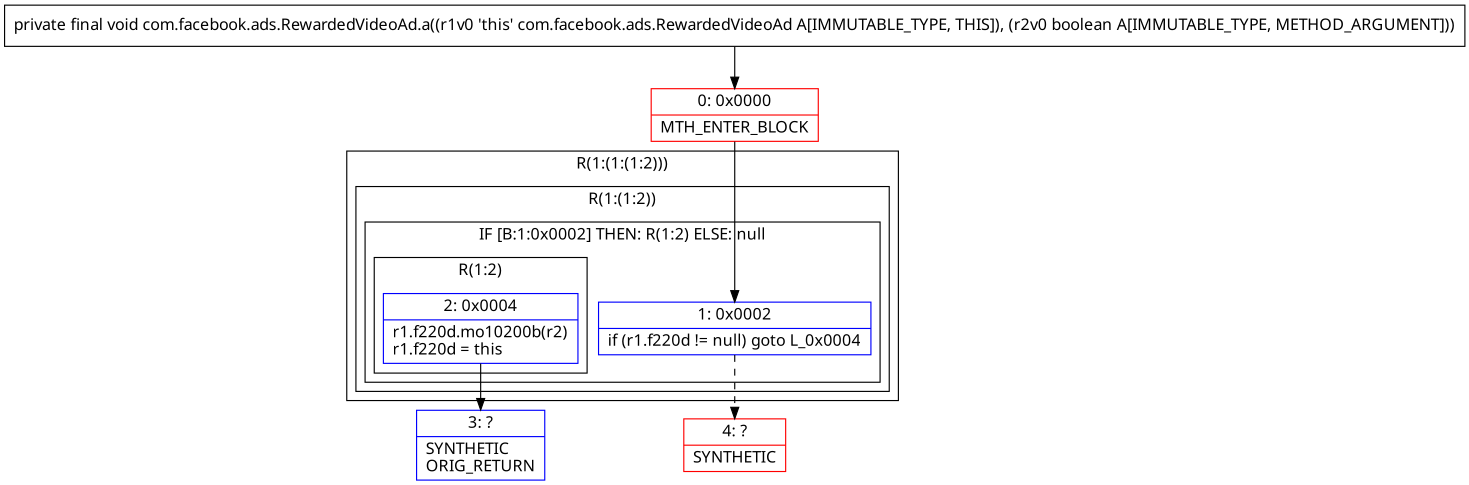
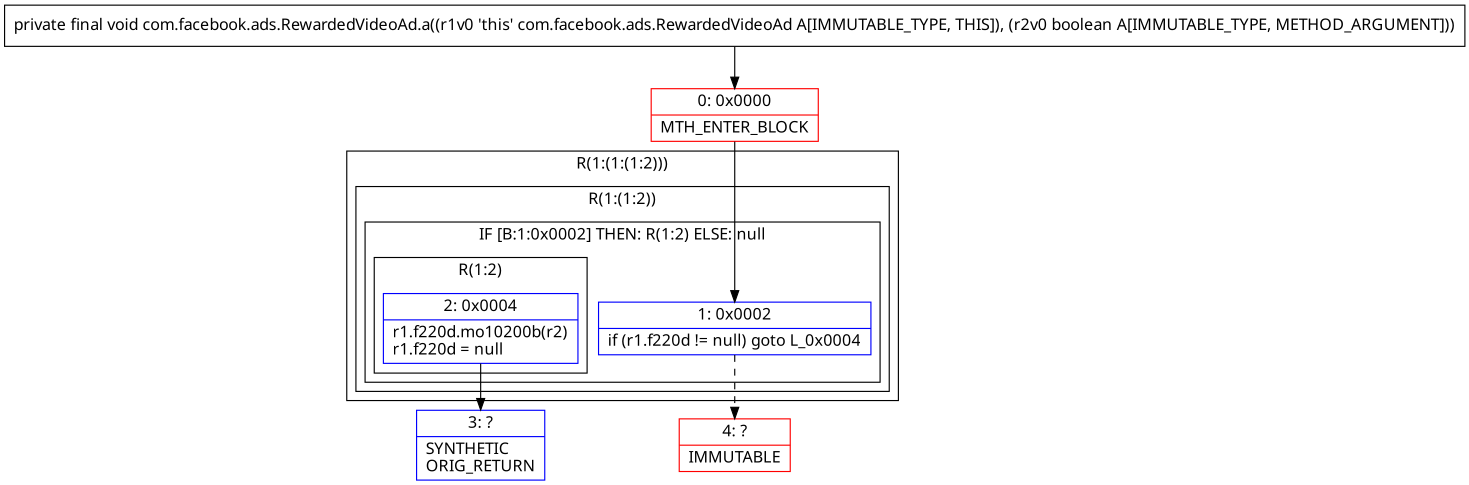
  digraph {
    fontname="Noto Sans"
    node [color=blue fontname="Noto Sans" shape=record]
    edge [fontname="Noto Sans"]
-   n1 [label="{2\:\ 0x0004|r1.f220d.mo10200b(r2)\lr1.f220d = this\l}"]
+   n1 [label="{2\:\ 0x0004|r1.f220d.mo10200b(r2)\lr1.f220d = null\l}"]
    n2 [label="{1\:\ 0x0002|if (r1.f220d != null) goto L_0x0004\l}"]
    n3 [label="{3\:\ ?|SYNTHETIC\lORIG_RETURN\l}"]
-   n4 [color=red label="{4\:\ ?|SYNTHETIC\l}"]
+   n4 [color=red label="{4\:\ ?|IMMUTABLE\l}"]
    n5 [color=red label="{0\:\ 0x0000|MTH_ENTER_BLOCK\l}"]
    n6 [label="{private final void com.facebook.ads.RewardedVideoAd.a((r1v0 'this' com.facebook.ads.RewardedVideoAd A[IMMUTABLE_TYPE, THIS]), (r2v0 boolean A[IMMUTABLE_TYPE, METHOD_ARGUMENT])) }" color=""]
    subgraph cluster_1 {
      label="R(1:(1:(1:2)))"
      subgraph cluster_2 {
        label="R(1:(1:2))"
        subgraph cluster_3 {
          label="IF [B:1:0x0002] THEN: R(1:2) ELSE: null"
          n2
          subgraph cluster_4 {
            label="R(1:2)"
            n1
          }
        }
      }
    }
    n1 -> n3
    n2 -> n4 [style=dashed]
    n5 -> n2
    n6 -> n5
  }
